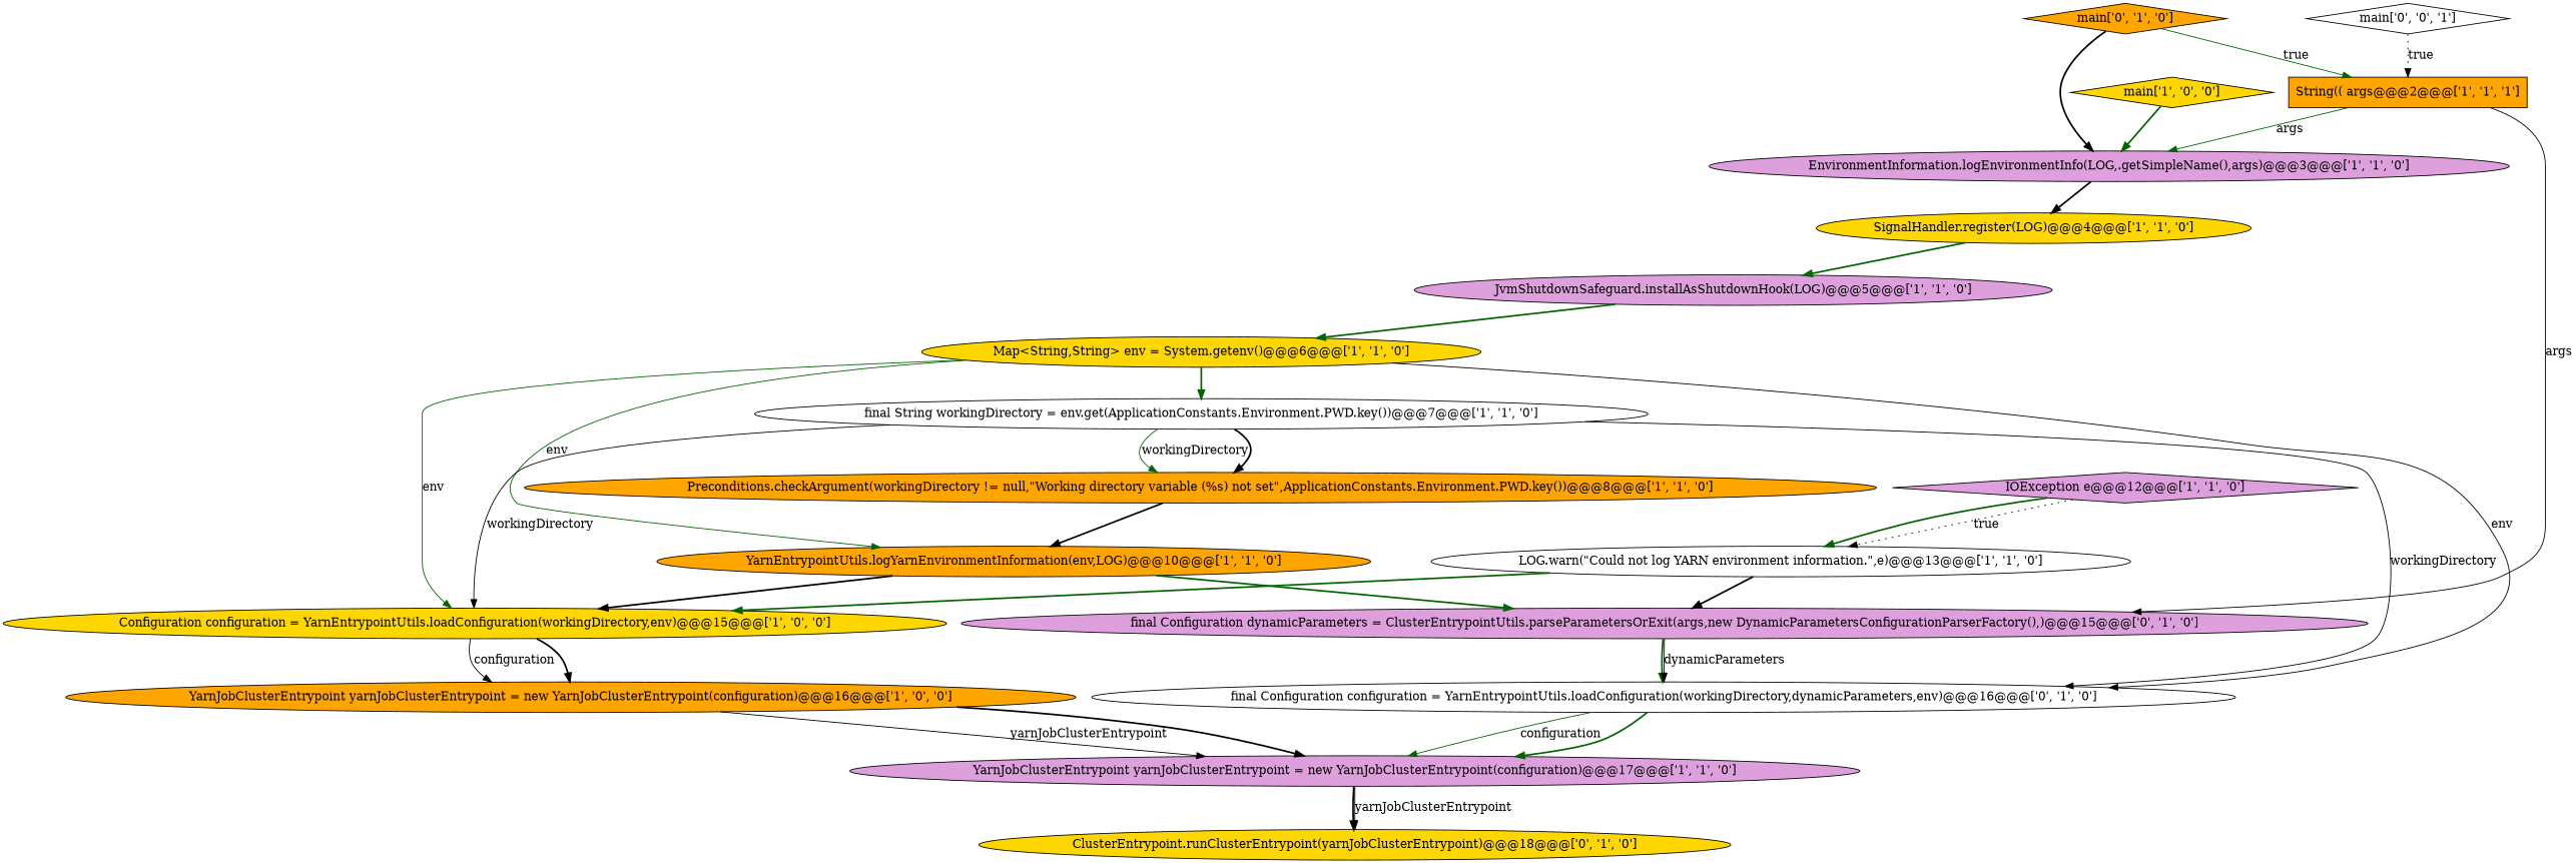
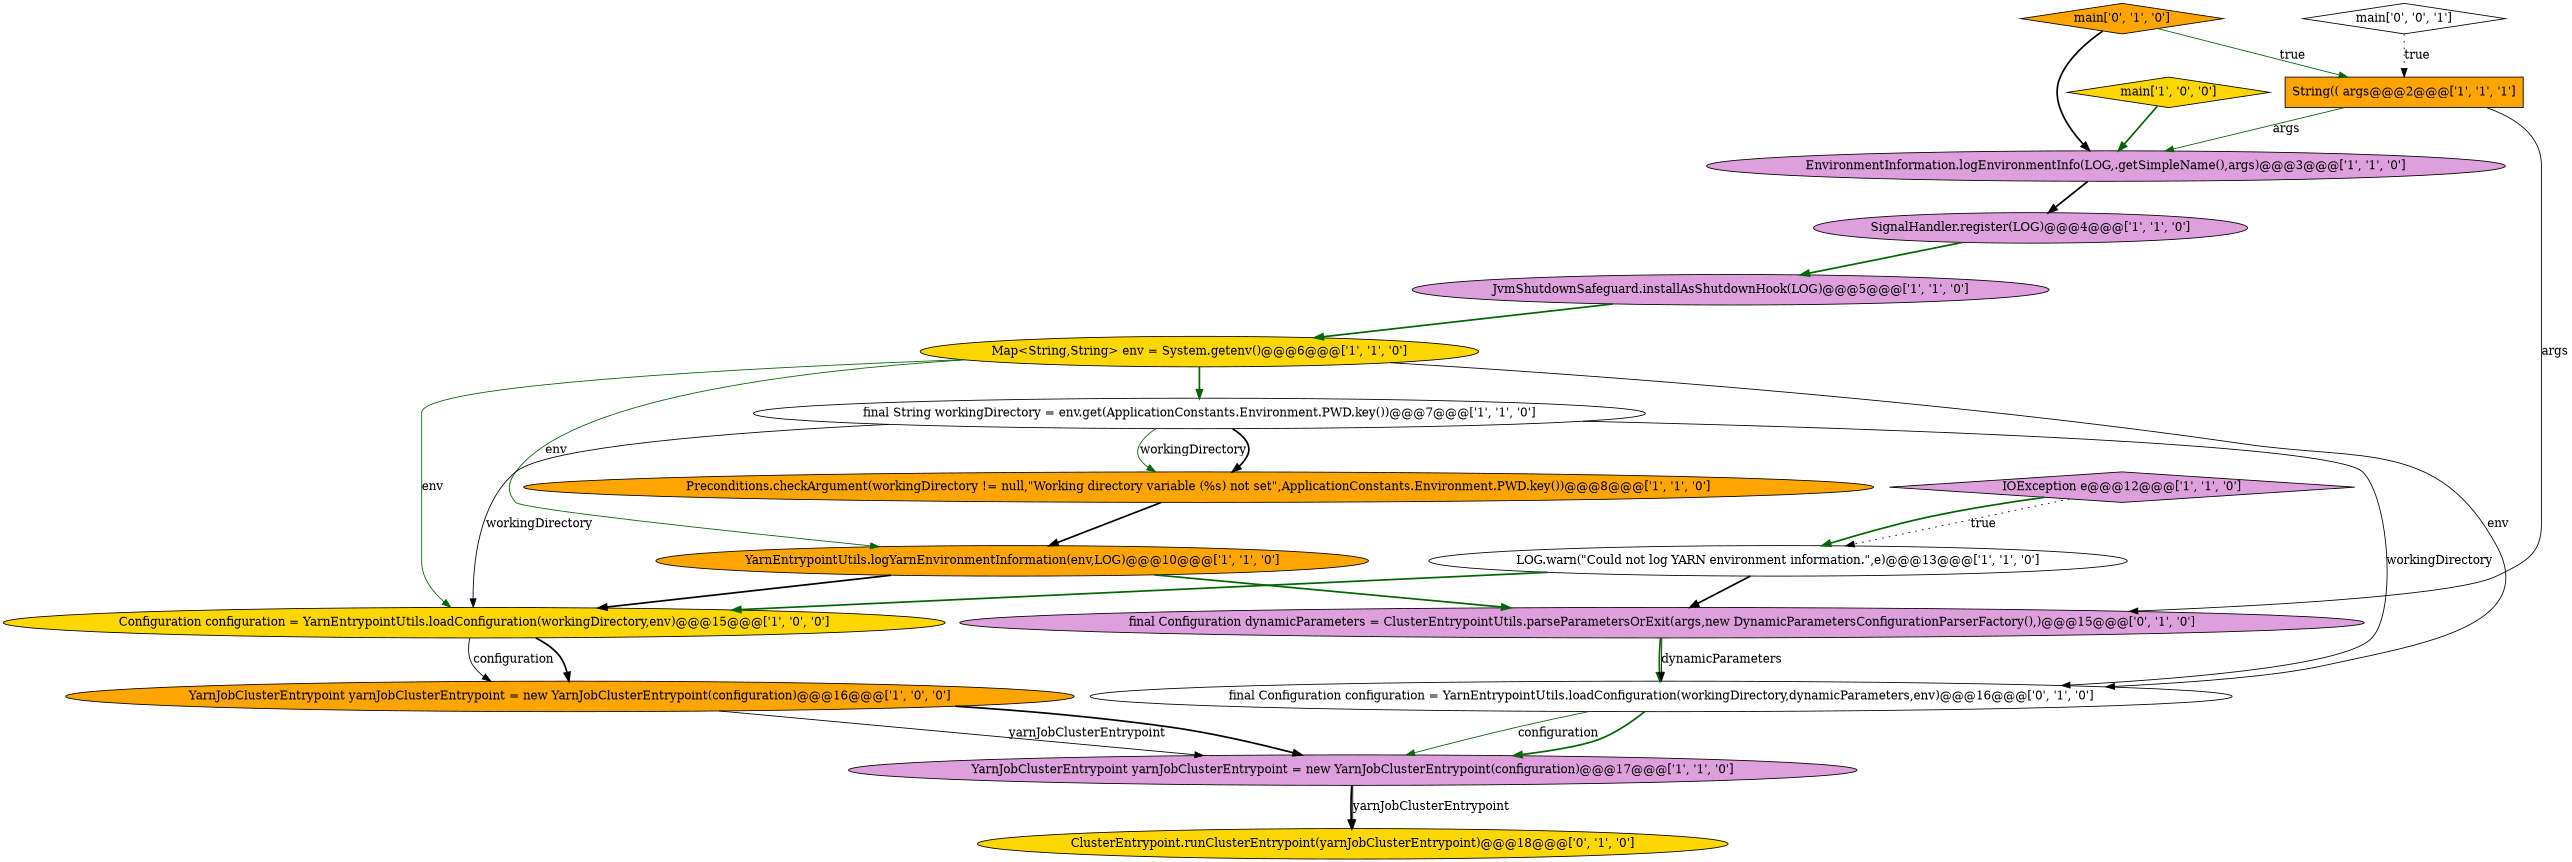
  digraph {
    node [fillcolor=gold shape=ellipse style=filled]
    edge [color=black style=bold]
-   n1 [label="SignalHandler.register(LOG)@@@4@@@['1', '1', '0']"]
+   n1 [fillcolor=plum label="SignalHandler.register(LOG)@@@4@@@['1', '1', '0']"]
    n2 [fillcolor=plum label="JvmShutdownSafeguard.installAsShutdownHook(LOG)@@@5@@@['1', '1', '0']"]
    n3 [label="Map<String,String> env = System.getenv()@@@6@@@['1', '1', '0']"]
    n4 [fillcolor=orange label="main['0', '1', '0']" shape=diamond]
    n5 [fillcolor=orange label="String(( args@@@2@@@['1', '1', '1']" shape=box]
    n6 [fillcolor=plum label="EnvironmentInformation.logEnvironmentInfo(LOG,.getSimpleName(),args)@@@3@@@['1', '1', '0']"]
    n7 [fillcolor=plum label="final Configuration dynamicParameters = ClusterEntrypointUtils.parseParametersOrExit(args,new DynamicParametersConfigurationParserFactory(),)@@@15@@@['0', '1', '0']"]
    n8 [fillcolor=white label="final Configuration configuration = YarnEntrypointUtils.loadConfiguration(workingDirectory,dynamicParameters,env)@@@16@@@['0', '1', '0']"]
    n9 [fillcolor=plum label="YarnJobClusterEntrypoint yarnJobClusterEntrypoint = new YarnJobClusterEntrypoint(configuration)@@@17@@@['1', '1', '0']"]
    n10 [fillcolor=orange label="YarnEntrypointUtils.logYarnEnvironmentInformation(env,LOG)@@@10@@@['1', '1', '0']"]
    n11 [label="Configuration configuration = YarnEntrypointUtils.loadConfiguration(workingDirectory,env)@@@15@@@['1', '0', '0']"]
    n12 [fillcolor=white label="final String workingDirectory = env.get(ApplicationConstants.Environment.PWD.key())@@@7@@@['1', '1', '0']"]
    n13 [fillcolor=orange label="YarnJobClusterEntrypoint yarnJobClusterEntrypoint = new YarnJobClusterEntrypoint(configuration)@@@16@@@['1', '0', '0']"]
    n14 [fillcolor=orange label="Preconditions.checkArgument(workingDirectory != null,\"Working directory variable (%s) not set\",ApplicationConstants.Environment.PWD.key())@@@8@@@['1', '1', '0']"]
    n15 [fillcolor=white label="LOG.warn(\"Could not log YARN environment information.\",e)@@@13@@@['1', '1', '0']"]
    n16 [fillcolor=plum label="IOException e@@@12@@@['1', '1', '0']" shape=diamond]
    n17 [label="ClusterEntrypoint.runClusterEntrypoint(yarnJobClusterEntrypoint)@@@18@@@['0', '1', '0']"]
    n18 [label="main['1', '0', '0']" shape=diamond]
    n19 [fillcolor=white label="main['0', '0', '1']" shape=diamond]
    n1 -> n2 [color=darkgreen]
    n2 -> n3 [color=darkgreen]
    n3 -> n8 [label=env style=solid]
    n3 -> n10 [color=darkgreen label=env style=solid]
    n3 -> n11 [color=darkgreen label=env style=solid]
    n3 -> n12 [color=darkgreen]
    n4 -> n5 [color=darkgreen label=true style=solid]
    n4 -> n6
    n5 -> n6 [color=darkgreen label=args style=solid]
    n5 -> n7 [label=args style=solid]
    n6 -> n1
    n7 -> n8 [color=darkgreen]
    n7 -> n8 [label=dynamicParameters style=solid]
    n8 -> n9 [color=darkgreen label=configuration style=solid]
    n8 -> n9 [color=darkgreen]
    n9 -> n17
    n9 -> n17 [label=yarnJobClusterEntrypoint style=solid]
    n10 -> n7 [color=darkgreen]
    n10 -> n11
    n11 -> n13
    n11 -> n13 [label=configuration style=solid]
    n12 -> n8 [label=workingDirectory style=solid]
    n12 -> n11 [label=workingDirectory style=solid]
    n12 -> n14 [color=darkgreen label=workingDirectory style=solid]
    n12 -> n14
    n13 -> n9 [label=yarnJobClusterEntrypoint style=solid]
    n13 -> n9
    n14 -> n10
    n15 -> n7
    n15 -> n11 [color=darkgreen]
    n16 -> n15 [label=true style=dotted]
    n16 -> n15 [color=darkgreen]
    n18 -> n6 [color=darkgreen]
    n19 -> n5 [label=true style=dotted]
  }
